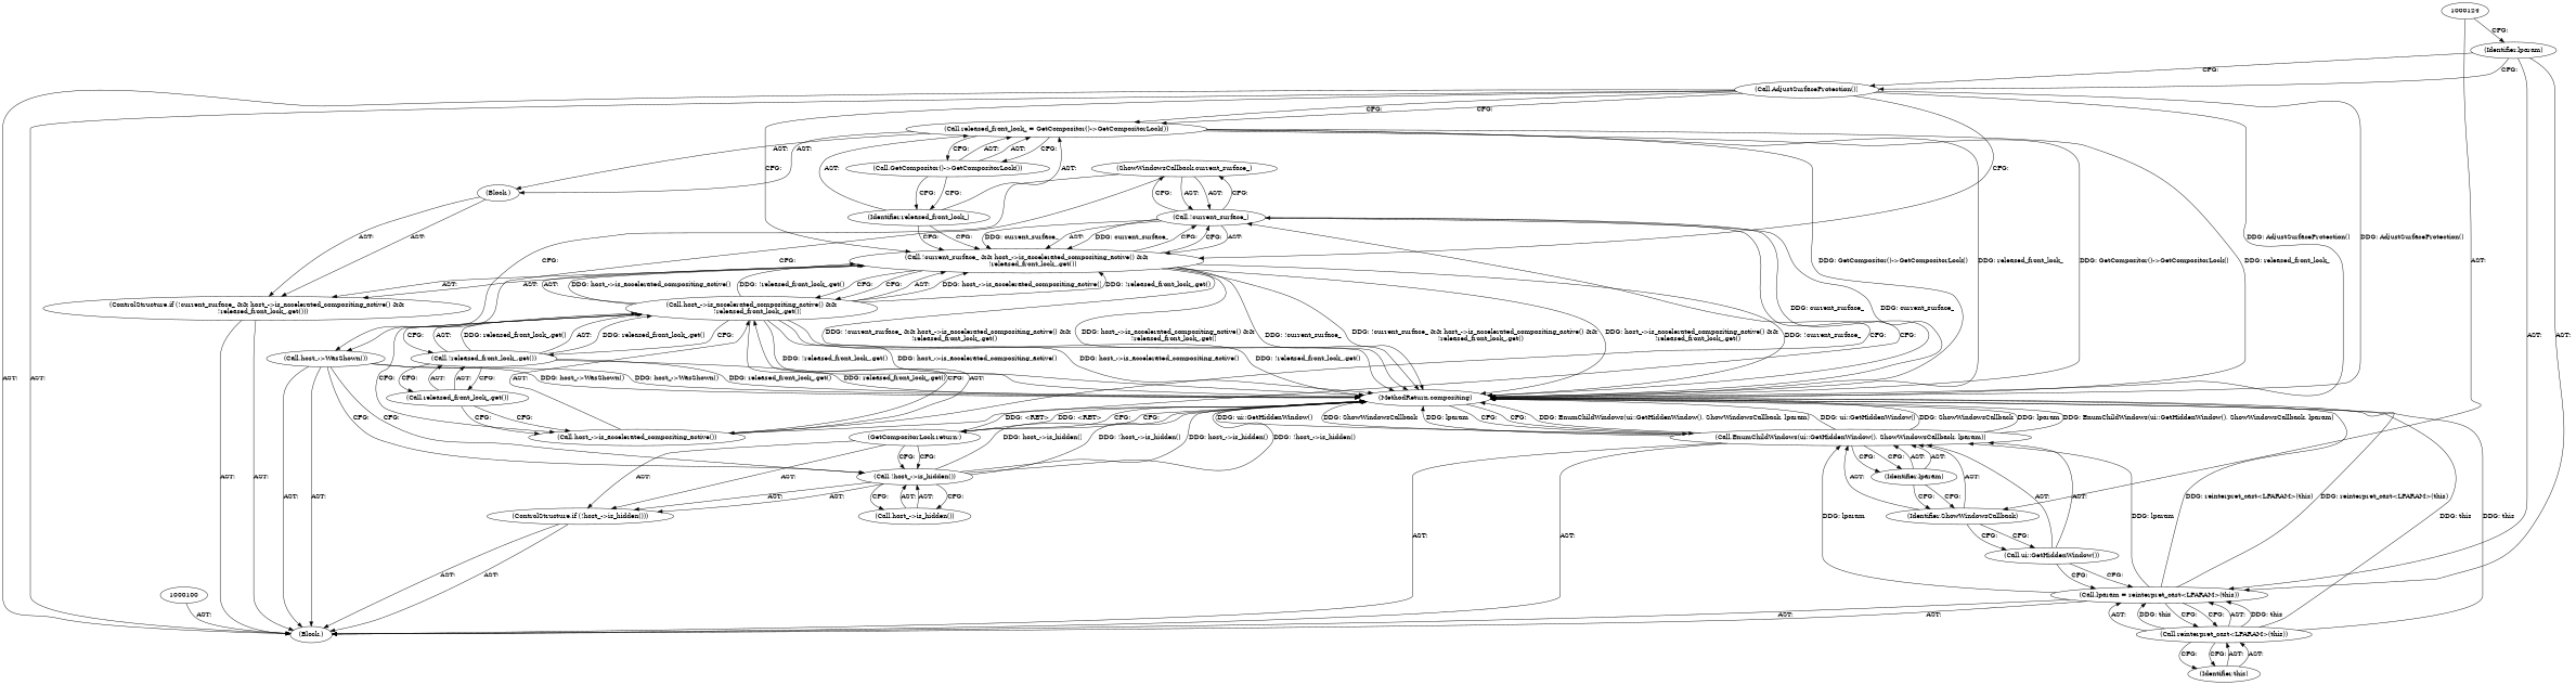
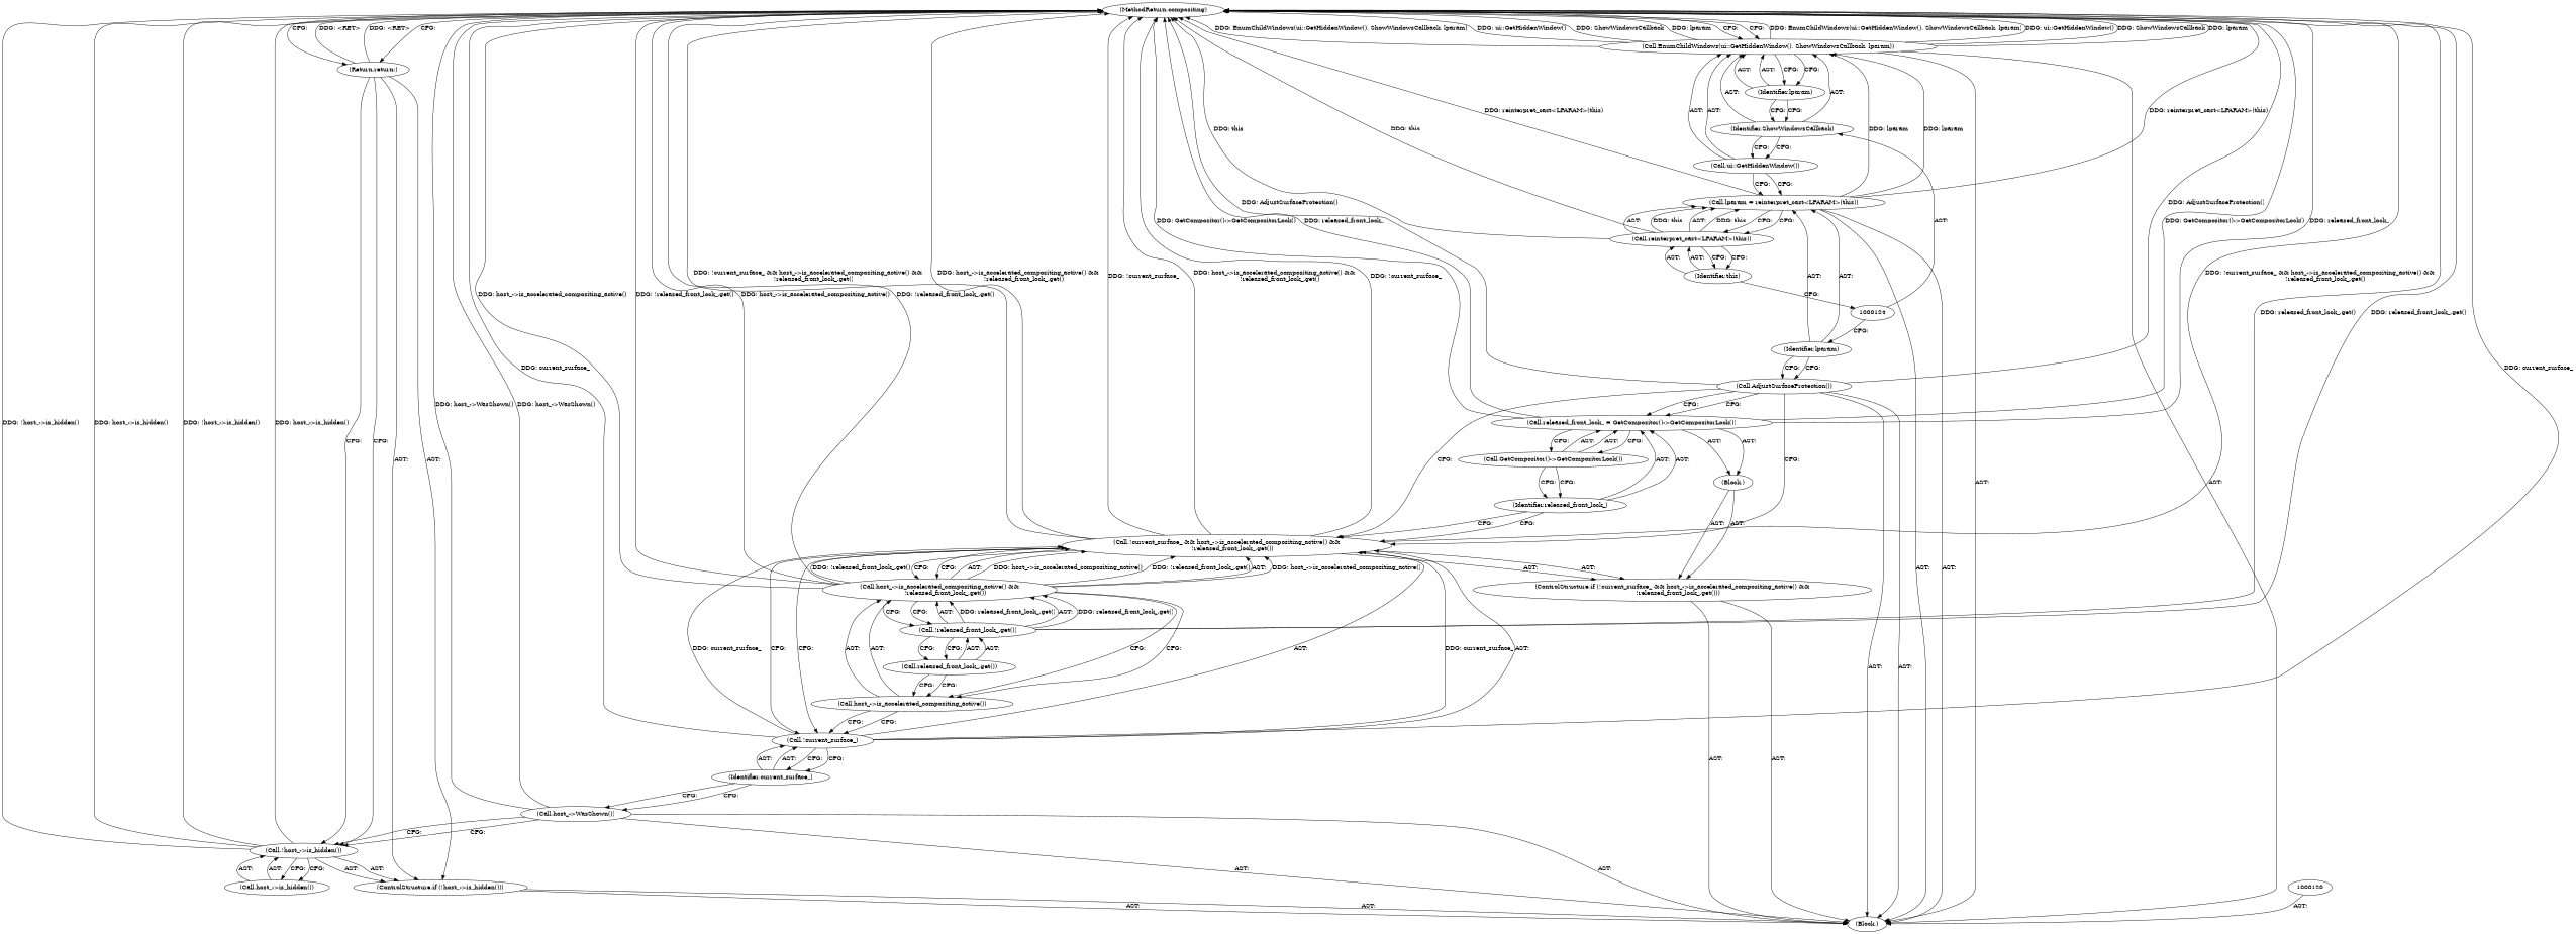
  digraph {
    n1 [label="(MethodReturn,compositing)"]
    n2 [label="(Call,EnumChildWindows(ui::GetHiddenWindow(), ShowWindowsCallback, lparam))"]
-   n3 [label="(GetCompositorLock,return;)"]
+   n3 [label="(Return,return;)"]
    n4 [label="(Block,)"]
    n5 [label="(Identifier,lparam)"]
    n6 [label="(ControlStructure,if (!host_->is_hidden()))"]
    n7 [label="(Call,!host_->is_hidden())"]
    n8 [label="(Call,AdjustSurfaceProtection())"]
    n9 [label="(Call,!current_surface_ && host_->is_accelerated_compositing_active() &&\n      !released_front_lock_.get())"]
    n10 [label="(Call,released_front_lock_ = GetCompositor()->GetCompositorLock())"]
    n11 [label="(ControlStructure,if (!current_surface_ && host_->is_accelerated_compositing_active() &&\n      !released_front_lock_.get()))"]
    n12 [label="(Call,host_->is_accelerated_compositing_active() &&\n      !released_front_lock_.get())"]
    n13 [label="(Call,!current_surface_)"]
    n14 [label="(Block,)"]
    n15 [label="(Call,GetCompositor()->GetCompositorLock())"]
    n16 [label="(Call,lparam = reinterpret_cast<LPARAM>(this))"]
    n17 [label="(Call,reinterpret_cast<LPARAM>(this))"]
    n18 [label="(Identifier,this)"]
    n19 [label="(Identifier,lparam)"]
    1000124
    n21 [label="(Identifier,ShowWindowsCallback)"]
    n22 [label="(Call,ui::GetHiddenWindow())"]
    n23 [label="(Call,host_->is_hidden())"]
    n24 [label="(Call,host_->WasShown())"]
    n25 [label="(Call,host_->is_accelerated_compositing_active())"]
    n26 [label="(Call,!released_front_lock_.get())"]
    n27 [label="(Call,released_front_lock_.get())"]
-   n28 [label="(ShowWindowsCallback,current_surface_)"]
+   n28 [label="(Identifier,current_surface_)"]
    n29 [label="(Identifier,released_front_lock_)"]
-   1000120 [label=1000100]
+   1000120
    n1 -> n2 [label="CFG: "]
    n1 -> n2 [label="CFG: "]
    n1 -> n3 [label="CFG: "]
    n1 -> n3 [label="CFG: "]
    n2 -> n1 [label="DDG: EnumChildWindows(ui::GetHiddenWindow(), ShowWindowsCallback, lparam)"]
    n2 -> n1 [label="DDG: ui::GetHiddenWindow()"]
    n2 -> n1 [label="DDG: ShowWindowsCallback"]
    n2 -> n1 [label="DDG: lparam"]
    n2 -> n1 [label="DDG: EnumChildWindows(ui::GetHiddenWindow(), ShowWindowsCallback, lparam)"]
    n2 -> n1 [label="DDG: ui::GetHiddenWindow()"]
    n2 -> n1 [label="DDG: ShowWindowsCallback"]
    n2 -> n1 [label="DDG: lparam"]
    n2 -> n4 [label="AST: "]
    n2 -> n4 [label="AST: "]
    n2 -> n5 [label="CFG: "]
    n2 -> n5 [label="CFG: "]
    n3 -> n1 [label="DDG: <RET>"]
    n3 -> n1 [label="DDG: <RET>"]
    n3 -> n6 [label="AST: "]
    n3 -> n6 [label="AST: "]
    n3 -> n7 [label="CFG: "]
    n3 -> n7 [label="CFG: "]
    n5 -> n2 [label="AST: "]
    n5 -> n2 [label="AST: "]
    n5 -> n21 [label="CFG: "]
    n5 -> n21 [label="CFG: "]
    n6 -> n4 [label="AST: "]
    n6 -> n4 [label="AST: "]
    n7 -> n1 [label="DDG: host_->is_hidden()"]
    n7 -> n1 [label="DDG: !host_->is_hidden()"]
    n7 -> n1 [label="DDG: host_->is_hidden()"]
    n7 -> n1 [label="DDG: !host_->is_hidden()"]
    n7 -> n6 [label="AST: "]
    n7 -> n6 [label="AST: "]
    n7 -> n23 [label="CFG: "]
    n7 -> n23 [label="CFG: "]
    n8 -> n1 [label="DDG: AdjustSurfaceProtection()"]
    n8 -> n1 [label="DDG: AdjustSurfaceProtection()"]
    n8 -> n4 [label="AST: "]
    n8 -> n4 [label="AST: "]
    n8 -> n9 [label="CFG: "]
    n8 -> n9 [label="CFG: "]
    n8 -> n10 [label="CFG: "]
    n8 -> n10 [label="CFG: "]
    n9 -> n1 [label="DDG: !current_surface_ && host_->is_accelerated_compositing_active() &&\n      !released_front_lock_.get()"]
    n9 -> n1 [label="DDG: host_->is_accelerated_compositing_active() &&\n      !released_front_lock_.get()"]
    n9 -> n1 [label="DDG: !current_surface_"]
    n9 -> n1 [label="DDG: !current_surface_ && host_->is_accelerated_compositing_active() &&\n      !released_front_lock_.get()"]
    n9 -> n1 [label="DDG: host_->is_accelerated_compositing_active() &&\n      !released_front_lock_.get()"]
    n9 -> n1 [label="DDG: !current_surface_"]
    n9 -> n11 [label="AST: "]
    n9 -> n11 [label="AST: "]
    n9 -> n12 [label="CFG: "]
    n9 -> n12 [label="CFG: "]
    n9 -> n13 [label="CFG: "]
    n9 -> n13 [label="CFG: "]
    n10 -> n1 [label="DDG: released_front_lock_"]
    n10 -> n1 [label="DDG: GetCompositor()->GetCompositorLock()"]
    n10 -> n1 [label="DDG: released_front_lock_"]
    n10 -> n1 [label="DDG: GetCompositor()->GetCompositorLock()"]
    n10 -> n14 [label="AST: "]
    n10 -> n14 [label="AST: "]
    n10 -> n15 [label="CFG: "]
    n10 -> n15 [label="CFG: "]
    n11 -> n4 [label="AST: "]
    n11 -> n4 [label="AST: "]
    n12 -> n1 [label="DDG: host_->is_accelerated_compositing_active()"]
    n12 -> n1 [label="DDG: !released_front_lock_.get()"]
    n12 -> n1 [label="DDG: host_->is_accelerated_compositing_active()"]
    n12 -> n1 [label="DDG: !released_front_lock_.get()"]
    n12 -> n9 [label="AST: "]
    n12 -> n9 [label="DDG: host_->is_accelerated_compositing_active()"]
    n12 -> n9 [label="DDG: !released_front_lock_.get()"]
    n12 -> n9 [label="AST: "]
    n12 -> n9 [label="DDG: host_->is_accelerated_compositing_active()"]
    n12 -> n9 [label="DDG: !released_front_lock_.get()"]
    n12 -> n25 [label="CFG: "]
    n12 -> n25 [label="CFG: "]
    n12 -> n26 [label="CFG: "]
    n12 -> n26 [label="CFG: "]
    n13 -> n1 [label="DDG: current_surface_"]
    n13 -> n1 [label="DDG: current_surface_"]
    n13 -> n9 [label="AST: "]
    n13 -> n9 [label="DDG: current_surface_"]
    n13 -> n9 [label="AST: "]
    n13 -> n9 [label="DDG: current_surface_"]
    n13 -> n28 [label="CFG: "]
    n13 -> n28 [label="CFG: "]
    n14 -> n11 [label="AST: "]
    n14 -> n11 [label="AST: "]
    n15 -> n10 [label="AST: "]
    n15 -> n10 [label="AST: "]
    n15 -> n29 [label="CFG: "]
    n15 -> n29 [label="CFG: "]
    n16 -> n1 [label="DDG: reinterpret_cast<LPARAM>(this)"]
    n16 -> n1 [label="DDG: reinterpret_cast<LPARAM>(this)"]
    n16 -> n2 [label="DDG: lparam"]
    n16 -> n2 [label="DDG: lparam"]
    n16 -> n4 [label="AST: "]
    n16 -> n4 [label="AST: "]
    n16 -> n17 [label="CFG: "]
    n16 -> n17 [label="CFG: "]
    n17 -> n1 [label="DDG: this"]
    n17 -> n1 [label="DDG: this"]
    n17 -> n16 [label="AST: "]
    n17 -> n16 [label="DDG: this"]
    n17 -> n16 [label="AST: "]
    n17 -> n16 [label="DDG: this"]
    n17 -> n18 [label="CFG: "]
    n17 -> n18 [label="CFG: "]
    n18 -> n17 [label="AST: "]
    n18 -> n17 [label="AST: "]
+   n18 -> 1000124 [label="CFG: "]
    n19 -> n8 [label="CFG: "]
    n19 -> n8 [label="CFG: "]
    n19 -> n16 [label="AST: "]
    n19 -> n16 [label="AST: "]
    1000124 -> n19 [label="CFG: "]
    1000124 -> n21 [label="AST: "]
    n21 -> n2 [label="AST: "]
    n21 -> n2 [label="AST: "]
    n21 -> n22 [label="CFG: "]
    n21 -> n22 [label="CFG: "]
    n22 -> n2 [label="AST: "]
    n22 -> n2 [label="AST: "]
    n22 -> n16 [label="CFG: "]
    n22 -> n16 [label="CFG: "]
    n23 -> n7 [label="AST: "]
    n23 -> n7 [label="AST: "]
    n24 -> n1 [label="DDG: host_->WasShown()"]
    n24 -> n1 [label="DDG: host_->WasShown()"]
    n24 -> n4 [label="AST: "]
    n24 -> n4 [label="AST: "]
    n24 -> n7 [label="CFG: "]
    n24 -> n7 [label="CFG: "]
    n25 -> n12 [label="AST: "]
    n25 -> n12 [label="AST: "]
    n25 -> n13 [label="CFG: "]
    n25 -> n13 [label="CFG: "]
    n26 -> n1 [label="DDG: released_front_lock_.get()"]
    n26 -> n1 [label="DDG: released_front_lock_.get()"]
    n26 -> n12 [label="AST: "]
    n26 -> n12 [label="DDG: released_front_lock_.get()"]
    n26 -> n12 [label="AST: "]
    n26 -> n12 [label="DDG: released_front_lock_.get()"]
    n26 -> n27 [label="CFG: "]
    n26 -> n27 [label="CFG: "]
    n27 -> n25 [label="CFG: "]
    n27 -> n25 [label="CFG: "]
    n27 -> n26 [label="AST: "]
    n27 -> n26 [label="AST: "]
    n28 -> n13 [label="AST: "]
    n28 -> n13 [label="AST: "]
    n28 -> n24 [label="CFG: "]
    n28 -> n24 [label="CFG: "]
    n29 -> n9 [label="CFG: "]
    n29 -> n9 [label="CFG: "]
    n29 -> n10 [label="AST: "]
    n29 -> n10 [label="AST: "]
    1000120 -> n4 [label="AST: "]
  }
